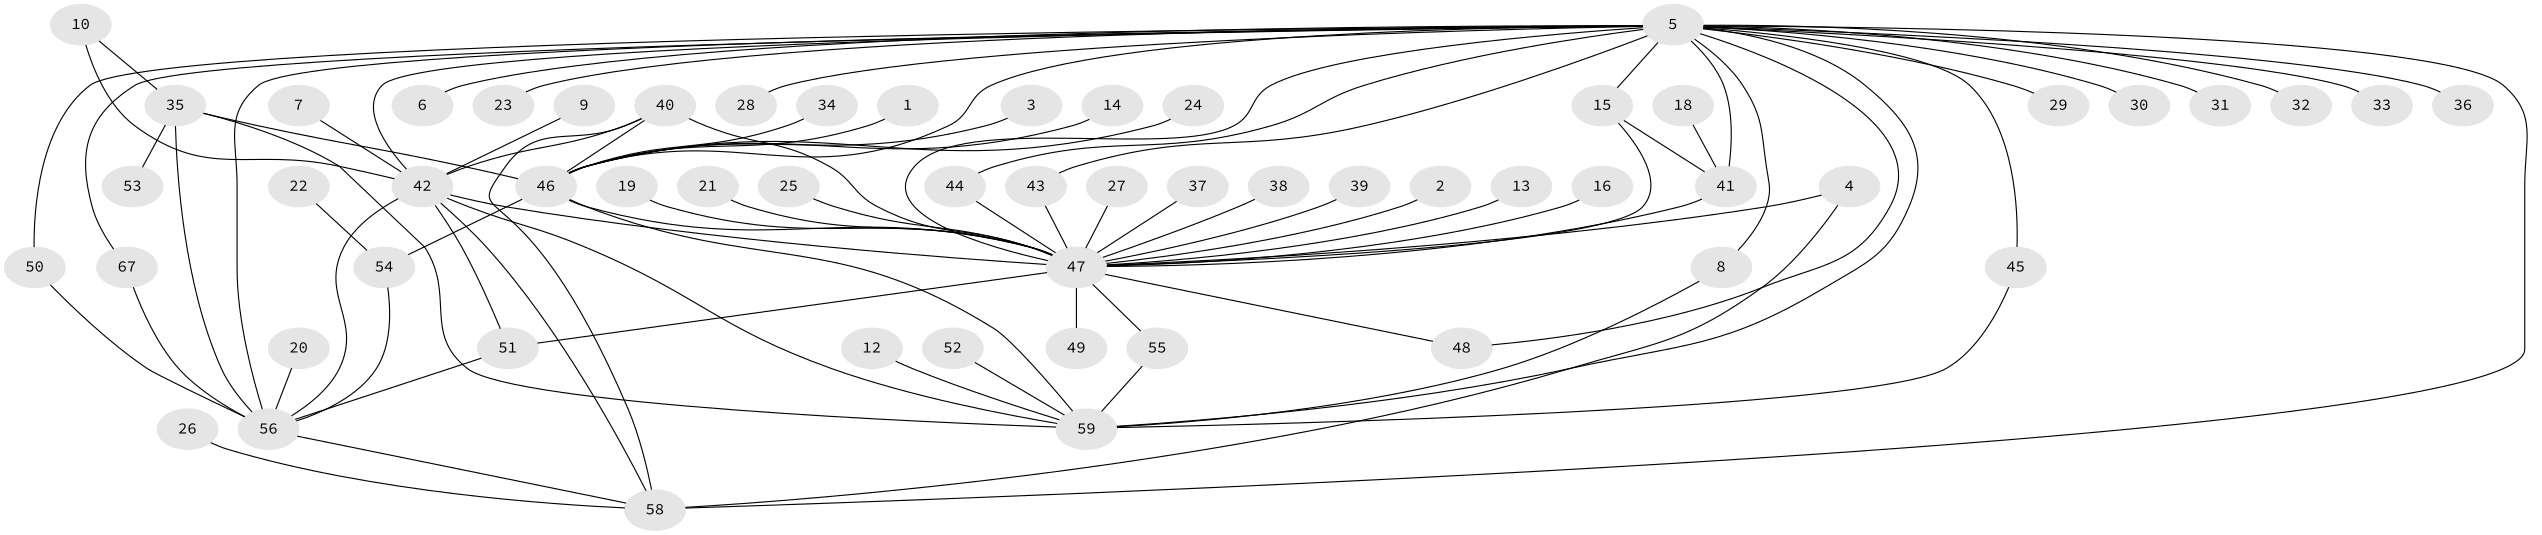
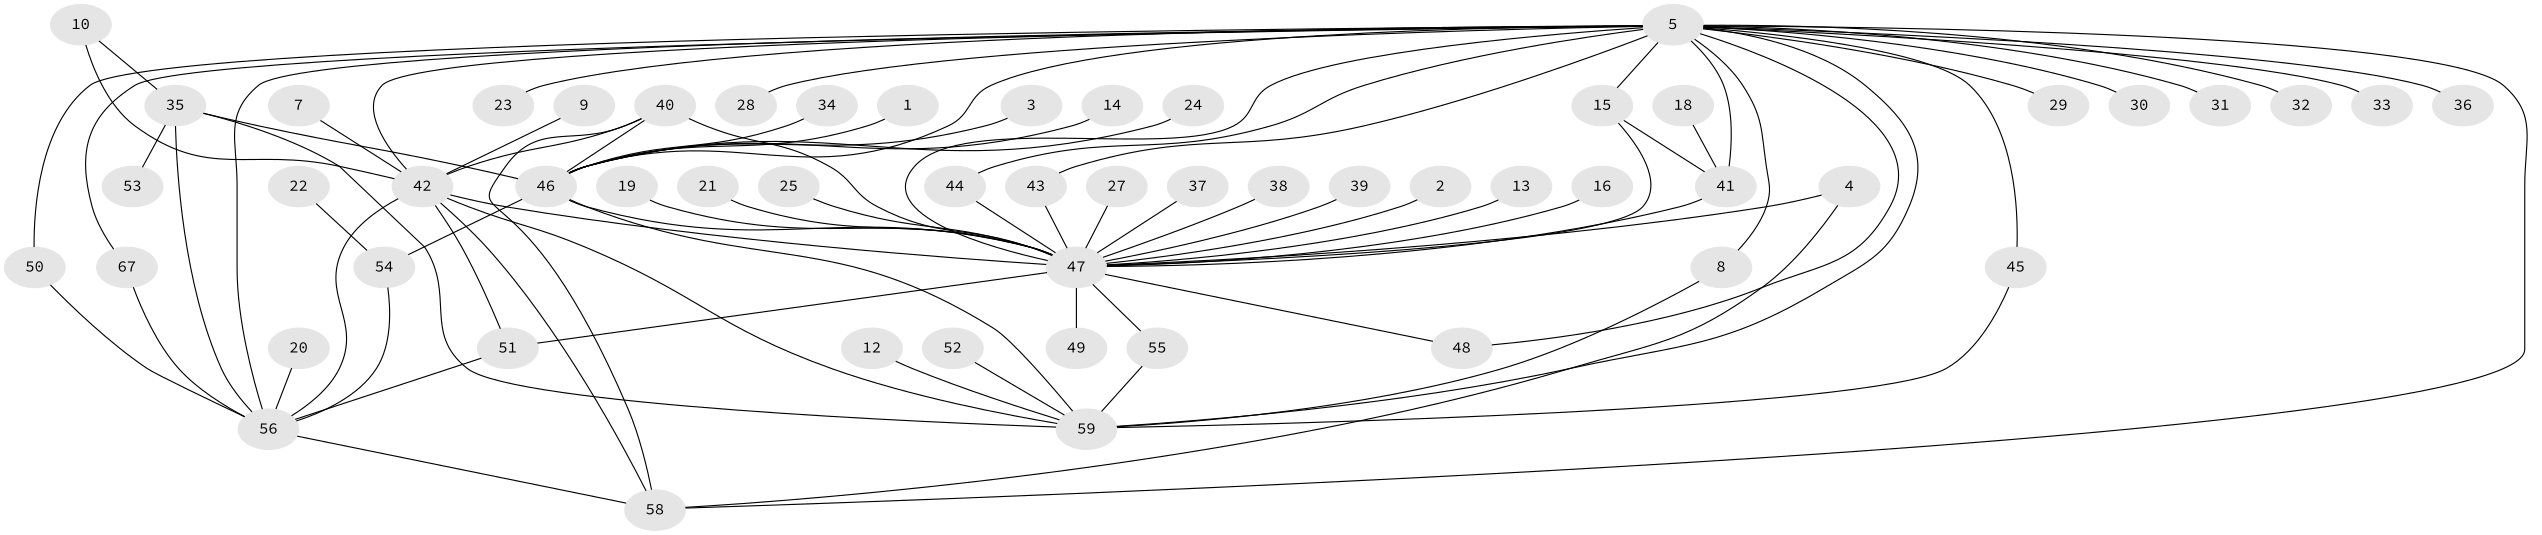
  graph {
    fontname="Source Code Pro"
    node [color=gray90 fontname="Source Code Pro" style=filled]
    edge [fontname="Source Code Pro" weight=1.0]
    1
    46
    47
    59
    54
    2
    48
    51
    49
    55
    3
    4
    58
    5
-   6
    8
    15
    n18 [label=67]
    23
    28
    29
    30
    31
    32
    33
    36
    41
    42
    43
    44
    45
    50
    56
    7
    9
    10
    35
    53
    12
    13
    14
    16
    18
    19
    20
    21
    22
    24
    25
-   26
    27
    34
    37
    38
    39
    40
    52
    1 -- 46
    46 -- 47
    46 -- 59
    46 -- 54
    47 -- 48
    47 -- 51
    47 -- 49
    47 -- 55
    54 -- 56
    2 -- 47
    51 -- 56
    55 -- 59
    3 -- 46
    4 -- 47
    4 -- 58
    5 -- 46
    5 -- 47
    5 -- 59 [weight=2.0]
    5 -- 48
    5 -- 58 [weight=2.0]
-   5 -- 6
    5 -- 8
    5 -- 15
    5 -- n18
    5 -- 23
    5 -- 28
    5 -- 29
    5 -- 30
    5 -- 31
    5 -- 32
    5 -- 33
    5 -- 36
    5 -- 41
    5 -- 42 [weight=2.0]
    5 -- 43
    5 -- 44
    5 -- 45
    5 -- 50
    5 -- 56 [weight=2.0]
    8 -- 59
    15 -- 47
    15 -- 41
    n18 -- 56
    41 -- 47
    42 -- 47 [weight=2.0]
    42 -- 59
    42 -- 51
    42 -- 58
    42 -- 56
    43 -- 47 [weight=2.0]
    44 -- 47
    45 -- 59
    50 -- 56
    56 -- 58
    7 -- 42 [weight=2.0]
    9 -- 42
    10 -- 42
    10 -- 35
    35 -- 46
    35 -- 59
    35 -- 56 [weight=2.0]
    35 -- 53
    12 -- 59
    13 -- 47
    14 -- 46
    16 -- 47
    18 -- 41
    19 -- 47
    20 -- 56
    21 -- 47
    22 -- 54
    24 -- 46
    25 -- 47
-   26 -- 58
    27 -- 47
    34 -- 46
    37 -- 47
    38 -- 47
    39 -- 47
    40 -- 46
    40 -- 47
    40 -- 58
    40 -- 42
    52 -- 59
  }
